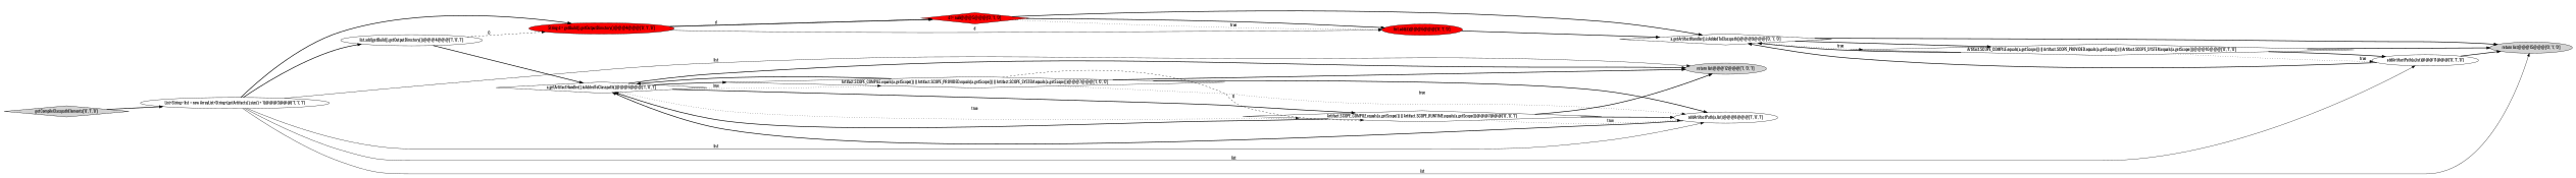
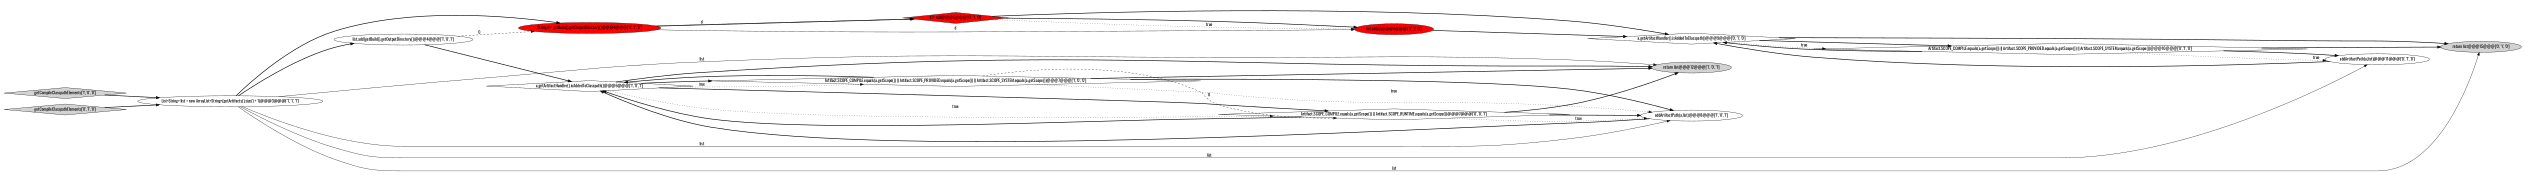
  digraph {
    fontname=Oswald
    rankdir=LR
    node [fillcolor=white fontname=Oswald shape=ellipse style=filled]
    edge [fontname=Oswald style=bold]
    n1 [label="list.add(getBuild().getOutputDirectory())@@@4@@@['1', '0', '1']"]
    n2 [fillcolor=red label="String d = getBuild().getOutputDirectory()@@@4@@@['0', '1', '0']"]
    n3 [label="a.getArtifactHandler().isAddedToClasspath()@@@6@@@['1', '0', '1']" shape=diamond]
    n4 [fillcolor=red label="d != null@@@5@@@['0', '1', '0']" shape=diamond]
    n5 [fillcolor=red label="list.add(d)@@@6@@@['0', '1', '0']"]
    n6 [fillcolor=lightgray label="return list@@@12@@@['1', '0', '1']"]
    n7 [label="Artifact.SCOPE_COMPILE.equals(a.getScope()) || Artifact.SCOPE_PROVIDED.equals(a.getScope()) || Artifact.SCOPE_SYSTEM.equals(a.getScope())@@@7@@@['1', '0', '0']" shape=diamond]
    n8 [label="Artifact.SCOPE_COMPILE.equals(a.getScope()) || Artifact.SCOPE_RUNTIME.equals(a.getScope())@@@7@@@['0', '0', '1']" shape=diamond]
    n9 [label="a.getArtifactHandler().isAddedToClasspath()@@@9@@@['0', '1', '0']" shape=diamond]
    n10 [fillcolor=lightgray label="return list@@@15@@@['0', '1', '0']"]
    n11 [label="Artifact.SCOPE_COMPILE.equals(a.getScope()) || Artifact.SCOPE_PROVIDED.equals(a.getScope()) || Artifact.SCOPE_SYSTEM.equals(a.getScope())@@@10@@@['0', '1', '0']" shape=diamond]
    n12 [label="List<String> list = new ArrayList<String>(getArtifacts().size() + 1)@@@3@@@['1', '1', '1']"]
    n13 [label="addArtifactPath(a,list)@@@11@@@['0', '1', '0']"]
    n14 [label="addArtifactPath(a,list)@@@8@@@['1', '0', '1']"]
+   n15 [fillcolor=lightgray label="getCompileClasspathElements['1', '0', '0']" shape=diamond]
    n16 [fillcolor=lightgray label="getCompileClasspathElements['0', '1', '0']" shape=diamond]
    n1 -> n2 [label=0 style=dashed]
    n1 -> n3
    n2 -> n4
    n2 -> n4 [label=d style=solid]
    n2 -> n5 [label=d style=solid]
    n3 -> n6
    n3 -> n7
    n3 -> n7 [label=true style=dotted]
    n3 -> n8
    n3 -> n8 [label=true style=dotted]
    n4 -> n5
    n4 -> n5 [label=true style=dotted]
    n4 -> n9
    n5 -> n9
    n7 -> n3
    n7 -> n6
    n7 -> n8 [label=0 style=dashed]
    n7 -> n14 [label=true style=dotted]
    n7 -> n14
    n8 -> n3
    n8 -> n6
    n8 -> n14
    n8 -> n14 [label=true style=dotted]
    n9 -> n10
    n9 -> n11
    n9 -> n11 [label=true style=dotted]
    n11 -> n9
    n11 -> n10
    n11 -> n13
    n11 -> n13 [label=true style=dotted]
    n12 -> n1
    n12 -> n2
    n12 -> n6 [label=list style=solid]
    n12 -> n10 [label=list style=solid]
    n12 -> n13 [label=list style=solid]
    n12 -> n14 [label=list style=solid]
    n13 -> n9
-   n13 -> n10
    n14 -> n3
+   n15 -> n12
    n16 -> n12
  }
